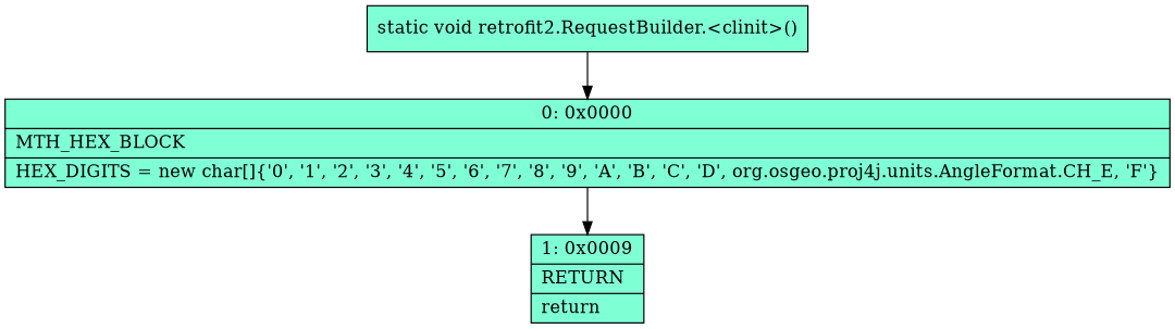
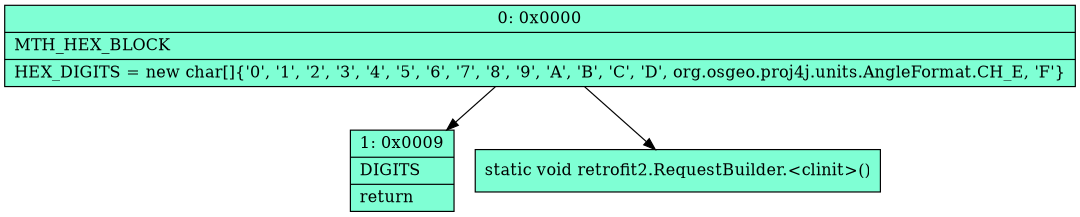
  digraph {
    node [fillcolor=aquamarine shape=record style=filled]
    n1 [label="{0\:\ 0x0000|MTH_HEX_BLOCK\l|HEX_DIGITS = new char[]\{'0', '1', '2', '3', '4', '5', '6', '7', '8', '9', 'A', 'B', 'C', 'D', org.osgeo.proj4j.units.AngleFormat.CH_E, 'F'\}\l}"]
-   n2 [label="{1\:\ 0x0009|RETURN\l|return\l}"]
+   n2 [label="{1\:\ 0x0009|DIGITS\l|return\l}"]
    n3 [label="{static void retrofit2.RequestBuilder.\<clinit\>() }"]
    n1 -> n2
-   n3 -> n1
+   n1 -> n3
  }
